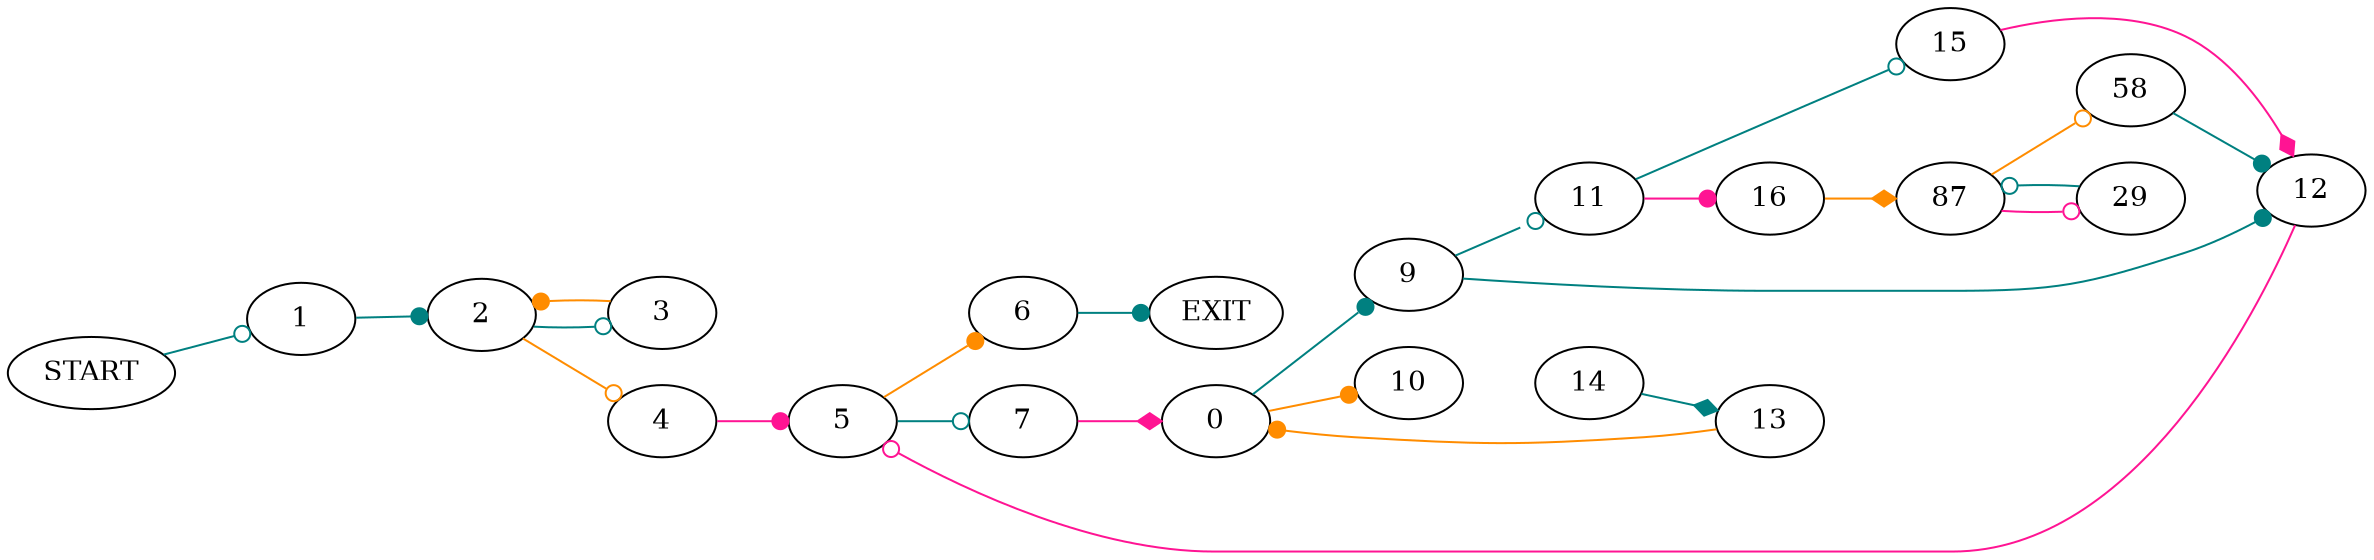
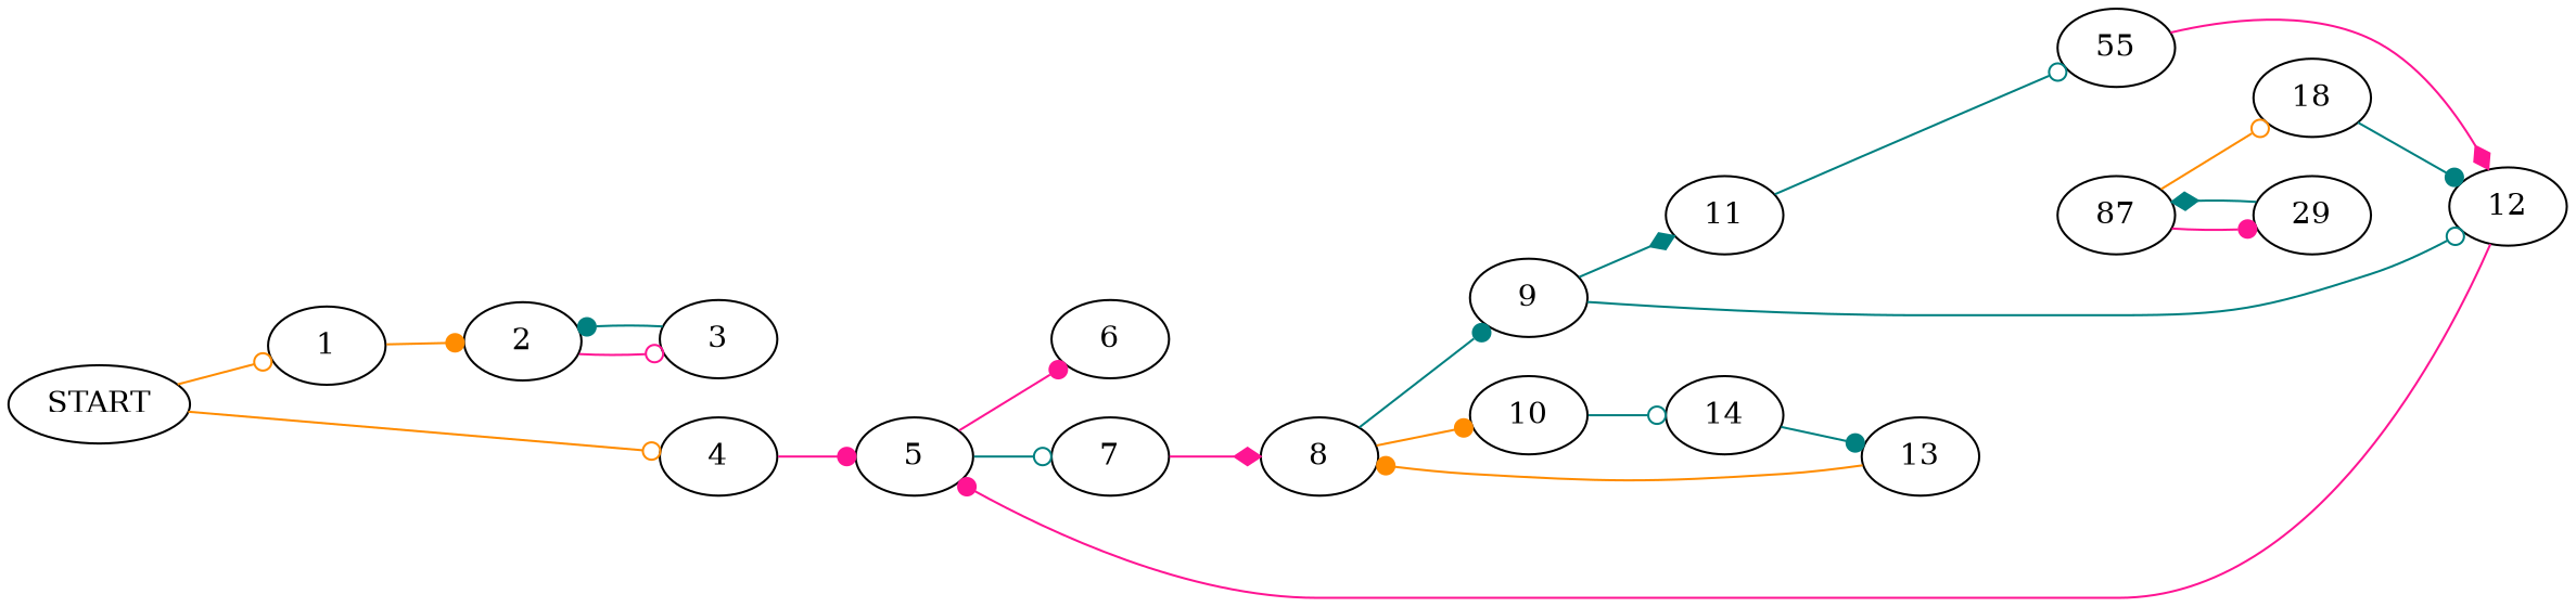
  digraph {
    rankdir=LR
    edge [arrowhead=dot color=teal]
    n1 [label=START]
    1
    2
-   n4 [label=EXIT]
    3
    4
    5
    6
    7
-   8 [label=0]
+   8
    9
    10
    11
    12
    14
-   15
-   16
+   15 [label=55]
    13
    n19 [label=87]
-   18 [label=58]
+   18
    n21 [label=29]
-   n1 -> 1 [arrowhead=odot]
-   1 -> 2
-   2 -> 3 [arrowhead=odot]
-   2 -> 4 [arrowhead=odot color=darkorange]
-   3 -> 2 [color=darkorange]
+   n1 -> 1 [arrowhead=odot color=darkorange]
+   1 -> 2 [color=darkorange]
+   2 -> 3 [arrowhead=odot color=deeppink]
+   n1 -> 4 [arrowhead=odot color=darkorange]
+   3 -> 2
    4 -> 5 [color=deeppink]
-   5 -> 6 [color=darkorange]
+   5 -> 6 [color=deeppink]
    5 -> 7 [arrowhead=odot]
-   6 -> n4
    7 -> 8 [arrowhead=diamond color=deeppink]
    8 -> 9
    8 -> 10 [color=darkorange]
-   9 -> 11 [arrowhead=odot]
-   9 -> 12
+   9 -> 11 [arrowhead=diamond]
+   9 -> 12 [arrowhead=odot]
+   10 -> 14 [arrowhead=odot]
    11 -> 15 [arrowhead=odot]
-   11 -> 16 [color=deeppink]
-   12 -> 5 [arrowhead=odot color=deeppink]
-   14 -> 13 [arrowhead=diamond]
+   12 -> 5 [color=deeppink]
+   14 -> 13
    15 -> 12 [arrowhead=diamond color=deeppink]
-   16 -> n19 [arrowhead=diamond color=darkorange]
    13 -> 8 [color=darkorange]
    n19 -> 18 [arrowhead=odot color=darkorange]
-   n19 -> n21 [arrowhead=odot color=deeppink]
+   n19 -> n21 [color=deeppink]
    18 -> 12
-   n21 -> n19 [arrowhead=odot]
+   n21 -> n19 [arrowhead=diamond]
  }
